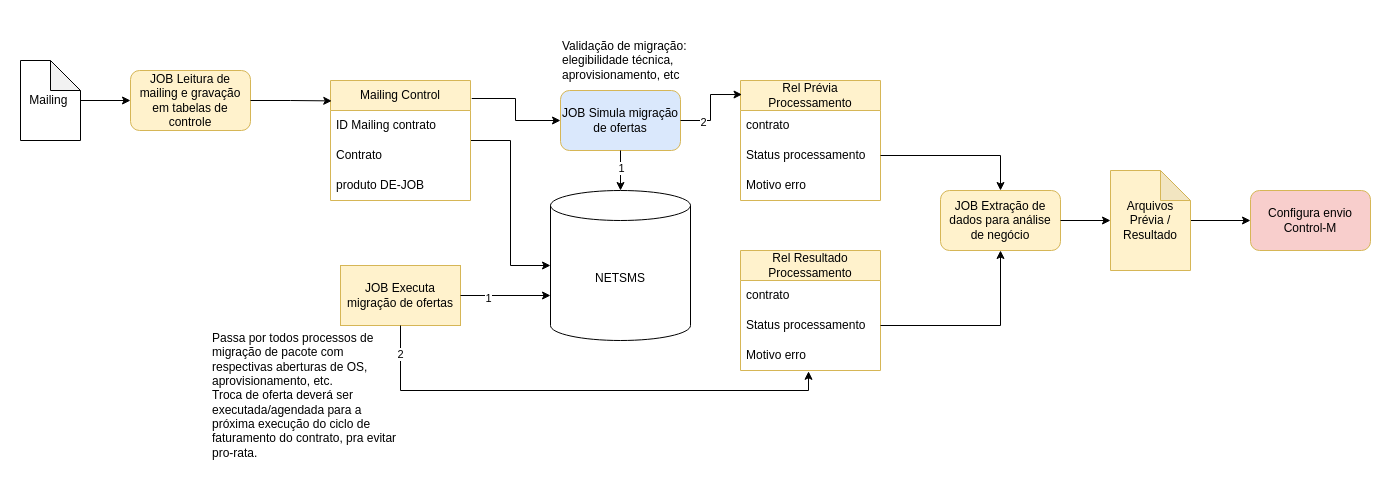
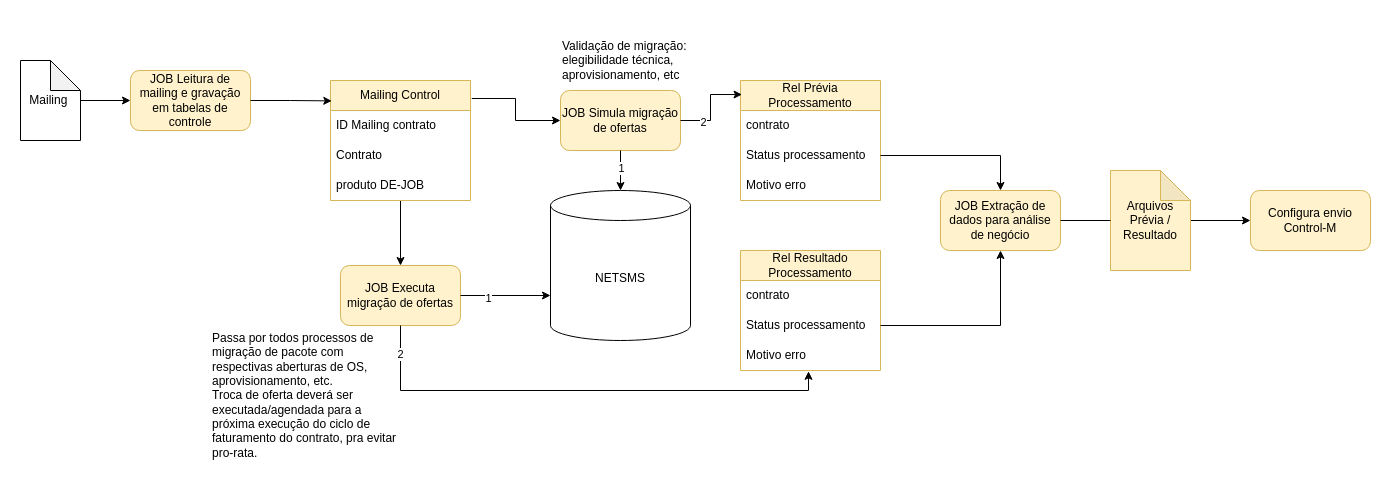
  <mxCell id="0" />
  <mxCell id="1" parent="0" />
  <mxCell id="2" value="" style="edgeStyle=orthogonalEdgeStyle;rounded=0;orthogonalLoop=1;jettySize=auto;html=1;" edge="1" parent="1" source="3" target="4"><mxGeometry relative="1" as="geometry" /></mxCell>
  <mxCell id="3" value="Mailing&amp;nbsp;" style="shape=note;whiteSpace=wrap;html=1;backgroundOutline=1;darkOpacity=0.05;" vertex="1" parent="1"><mxGeometry x="20" y="60" width="60" height="80" as="geometry" /></mxCell>
  <mxCell id="4" value="JOB Leitura de mailing e gravação em tabelas de controle" style="rounded=1;whiteSpace=wrap;html=1;fillColor=#fff2cc;strokeColor=#d6b656;" vertex="1" parent="1"><mxGeometry x="130" y="70" width="120" height="60" as="geometry" /></mxCell>
  <mxCell id="5" style="edgeStyle=orthogonalEdgeStyle;rounded=0;orthogonalLoop=1;jettySize=auto;html=1;entryX=0;entryY=0.5;entryDx=0;entryDy=0;exitX=1.009;exitY=0.15;exitDx=0;exitDy=0;exitPerimeter=0;" edge="1" parent="1" source="7" target="13"><mxGeometry relative="1" as="geometry" /></mxCell>
- <mxCell id="6" style="edgeStyle=orthogonalEdgeStyle;rounded=0;orthogonalLoop=1;jettySize=auto;html=1;" edge="1" parent="1" source="7" target="12"><mxGeometry relative="1" as="geometry" /></mxCell>
+ <mxCell id="6" style="edgeStyle=orthogonalEdgeStyle;rounded=0;orthogonalLoop=1;jettySize=auto;html=1;" edge="1" parent="1" source="7" target="23"><mxGeometry relative="1" as="geometry" /></mxCell>
  <mxCell id="7" value="Mailing Control" style="swimlane;fontStyle=0;childLayout=stackLayout;horizontal=1;startSize=30;horizontalStack=0;resizeParent=1;resizeParentMax=0;resizeLast=0;collapsible=1;marginBottom=0;whiteSpace=wrap;html=1;noLabel=0;miterlimit=4;fillColor=#fff2cc;strokeColor=#d6b656;" vertex="1" parent="1"><mxGeometry x="330" y="80" width="140" height="120" as="geometry" /></mxCell>
  <mxCell id="8" value="ID Mailing contrato" style="text;strokeColor=none;fillColor=none;align=left;verticalAlign=middle;spacingLeft=4;spacingRight=4;overflow=hidden;points=[[0,0.5],[1,0.5]];portConstraint=eastwest;rotatable=0;whiteSpace=wrap;html=1;" vertex="1" parent="7"><mxGeometry y="30" width="140" height="30" as="geometry" /></mxCell>
  <mxCell id="9" value="Contrato" style="text;strokeColor=none;fillColor=none;align=left;verticalAlign=middle;spacingLeft=4;spacingRight=4;overflow=hidden;points=[[0,0.5],[1,0.5]];portConstraint=eastwest;rotatable=0;whiteSpace=wrap;html=1;" vertex="1" parent="7"><mxGeometry y="60" width="140" height="30" as="geometry" /></mxCell>
  <mxCell id="10" value="produto DE-JOB" style="text;strokeColor=none;fillColor=none;align=left;verticalAlign=middle;spacingLeft=4;spacingRight=4;overflow=hidden;points=[[0,0.5],[1,0.5]];portConstraint=eastwest;rotatable=0;whiteSpace=wrap;html=1;" vertex="1" parent="7"><mxGeometry y="90" width="140" height="30" as="geometry" /></mxCell>
  <mxCell id="11" style="edgeStyle=orthogonalEdgeStyle;rounded=0;orthogonalLoop=1;jettySize=auto;html=1;entryX=0.009;entryY=0.17;entryDx=0;entryDy=0;entryPerimeter=0;" edge="1" parent="1" source="4" target="7"><mxGeometry relative="1" as="geometry" /></mxCell>
  <mxCell id="12" value="NETSMS" style="shape=cylinder3;whiteSpace=wrap;html=1;boundedLbl=1;backgroundOutline=1;size=15;" vertex="1" parent="1"><mxGeometry x="550" y="190" width="140" height="150" as="geometry" /></mxCell>
- <mxCell id="13" value="JOB Simula migração de ofertas" style="rounded=1;whiteSpace=wrap;html=1;fillColor=#dae8fc;strokeColor=#d6b656;" vertex="1" parent="1"><mxGeometry x="560" y="90" width="120" height="60" as="geometry" /></mxCell>
+ <mxCell id="13" value="JOB Simula migração de ofertas" style="rounded=1;whiteSpace=wrap;html=1;fillColor=#fff2cc;strokeColor=#d6b656;" vertex="1" parent="1"><mxGeometry x="560" y="90" width="120" height="60" as="geometry" /></mxCell>
  <mxCell id="14" value="Validação de migração: elegibilidade técnica, aprovisionamento, etc" style="text;html=1;align=left;verticalAlign=middle;whiteSpace=wrap;rounded=0;" vertex="1" parent="1"><mxGeometry x="560" width="140" height="80" as="geometry" y="20" /></mxCell>
  <mxCell id="15" style="edgeStyle=orthogonalEdgeStyle;rounded=0;orthogonalLoop=1;jettySize=auto;html=1;entryX=0.5;entryY=0;entryDx=0;entryDy=0;entryPerimeter=0;" edge="1" parent="1" source="13" target="12"><mxGeometry relative="1" as="geometry" /></mxCell>
  <mxCell id="16" value="1" style="edgeLabel;html=1;align=center;verticalAlign=middle;resizable=0;points=[];" vertex="1" connectable="0" parent="15"><mxGeometry x="-0.14" relative="1" as="geometry"><mxPoint as="offset" /></mxGeometry></mxCell>
  <mxCell id="17" value="Rel Prévia Processamento" style="swimlane;fontStyle=0;childLayout=stackLayout;horizontal=1;startSize=30;horizontalStack=0;resizeParent=1;resizeParentMax=0;resizeLast=0;collapsible=1;marginBottom=0;whiteSpace=wrap;html=1;fillColor=#fff2cc;strokeColor=#d6b656;" vertex="1" parent="1"><mxGeometry x="740" y="80" width="140" height="120" as="geometry" /></mxCell>
  <mxCell id="18" value="contrato" style="text;align=left;verticalAlign=middle;spacingLeft=4;spacingRight=4;overflow=hidden;points=[[0,0.5],[1,0.5]];portConstraint=eastwest;rotatable=0;whiteSpace=wrap;html=1;" vertex="1" parent="17"><mxGeometry y="30" width="140" height="30" as="geometry" /></mxCell>
  <mxCell id="19" value="Status processamento" style="text;strokeColor=none;fillColor=none;align=left;verticalAlign=middle;spacingLeft=4;spacingRight=4;overflow=hidden;points=[[0,0.5],[1,0.5]];portConstraint=eastwest;rotatable=0;whiteSpace=wrap;html=1;" vertex="1" parent="17"><mxGeometry y="60" width="140" height="30" as="geometry" /></mxCell>
  <mxCell id="20" value="Motivo erro" style="text;strokeColor=none;fillColor=none;align=left;verticalAlign=middle;spacingLeft=4;spacingRight=4;overflow=hidden;points=[[0,0.5],[1,0.5]];portConstraint=eastwest;rotatable=0;whiteSpace=wrap;html=1;" vertex="1" parent="17"><mxGeometry y="90" width="140" height="30" as="geometry" /></mxCell>
  <mxCell id="21" style="edgeStyle=orthogonalEdgeStyle;rounded=0;orthogonalLoop=1;jettySize=auto;html=1;entryX=0.011;entryY=0.117;entryDx=0;entryDy=0;entryPerimeter=0;" edge="1" parent="1" source="13" target="17"><mxGeometry relative="1" as="geometry" /></mxCell>
  <mxCell id="22" value="2" style="edgeLabel;html=1;align=center;verticalAlign=middle;resizable=0;points=[];" vertex="1" connectable="0" parent="21"><mxGeometry x="-0.502" y="-1" relative="1" as="geometry"><mxPoint as="offset" /></mxGeometry></mxCell>
- <mxCell id="23" value="JOB Executa migração de ofertas" style="whiteSpace=wrap;html=1;fillColor=#fff2cc;strokeColor=#d6b656;rounded=0;" vertex="1" parent="1"><mxGeometry x="340" y="265" width="120" height="60" as="geometry" /></mxCell>
+ <mxCell id="23" value="JOB Executa migração de ofertas" style="rounded=1;whiteSpace=wrap;html=1;fillColor=#fff2cc;strokeColor=#d6b656;" vertex="1" parent="1"><mxGeometry x="340" y="265" width="120" height="60" as="geometry" /></mxCell>
  <mxCell id="24" style="edgeStyle=orthogonalEdgeStyle;rounded=0;orthogonalLoop=1;jettySize=auto;html=1;entryX=0;entryY=0;entryDx=0;entryDy=105;entryPerimeter=0;" edge="1" parent="1" source="23" target="12"><mxGeometry relative="1" as="geometry" /></mxCell>
  <mxCell id="25" value="1" style="edgeLabel;html=1;align=center;verticalAlign=middle;resizable=0;points=[];" vertex="1" connectable="0" parent="24"><mxGeometry x="-0.404" y="-2" relative="1" as="geometry"><mxPoint as="offset" /></mxGeometry></mxCell>
  <mxCell id="26" value="Rel Resultado Processamento" style="swimlane;fontStyle=0;childLayout=stackLayout;horizontal=1;startSize=30;horizontalStack=0;resizeParent=1;resizeParentMax=0;resizeLast=0;collapsible=1;marginBottom=0;whiteSpace=wrap;html=1;fillColor=#fff2cc;strokeColor=#d6b656;" vertex="1" parent="1"><mxGeometry x="740" y="250" width="140" height="120" as="geometry" /></mxCell>
  <mxCell id="27" value="contrato" style="text;strokeColor=none;fillColor=none;align=left;verticalAlign=middle;spacingLeft=4;spacingRight=4;overflow=hidden;points=[[0,0.5],[1,0.5]];portConstraint=eastwest;rotatable=0;whiteSpace=wrap;html=1;" vertex="1" parent="26"><mxGeometry y="30" width="140" height="30" as="geometry" /></mxCell>
  <mxCell id="28" value="Status processamento" style="text;strokeColor=none;fillColor=none;align=left;verticalAlign=middle;spacingLeft=4;spacingRight=4;overflow=hidden;points=[[0,0.5],[1,0.5]];portConstraint=eastwest;rotatable=0;whiteSpace=wrap;html=1;" vertex="1" parent="26"><mxGeometry y="60" width="140" height="30" as="geometry" /></mxCell>
  <mxCell id="29" value="Motivo erro" style="text;strokeColor=none;fillColor=none;align=left;verticalAlign=middle;spacingLeft=4;spacingRight=4;overflow=hidden;points=[[0,0.5],[1,0.5]];portConstraint=eastwest;rotatable=0;whiteSpace=wrap;html=1;" vertex="1" parent="26"><mxGeometry y="90" width="140" height="30" as="geometry" /></mxCell>
  <mxCell id="30" style="edgeStyle=orthogonalEdgeStyle;rounded=0;orthogonalLoop=1;jettySize=auto;html=1;entryX=0.486;entryY=1.027;entryDx=0;entryDy=0;entryPerimeter=0;" edge="1" parent="1" source="23" target="29"><mxGeometry relative="1" as="geometry" /></mxCell>
  <mxCell id="31" value="2" style="edgeLabel;html=1;align=center;verticalAlign=middle;resizable=0;points=[];" vertex="1" connectable="0" parent="30"><mxGeometry x="-0.885" y="-1" relative="1" as="geometry"><mxPoint as="offset" /></mxGeometry></mxCell>
  <mxCell id="32" value="JOB Extração de dados para análise de negócio" style="rounded=1;whiteSpace=wrap;html=1;fillColor=#fff2cc;strokeColor=#d6b656;" vertex="1" parent="1"><mxGeometry x="940" y="190" width="120" height="60" as="geometry" /></mxCell>
  <mxCell id="33" style="edgeStyle=orthogonalEdgeStyle;rounded=0;orthogonalLoop=1;jettySize=auto;html=1;entryX=0.5;entryY=0;entryDx=0;entryDy=0;" edge="1" parent="1" source="19" target="32"><mxGeometry relative="1" as="geometry" /></mxCell>
  <mxCell id="34" style="edgeStyle=orthogonalEdgeStyle;rounded=0;orthogonalLoop=1;jettySize=auto;html=1;entryX=0.5;entryY=1;entryDx=0;entryDy=0;" edge="1" parent="1" source="28" target="32"><mxGeometry relative="1" as="geometry" /></mxCell>
  <mxCell id="35" value="" style="edgeStyle=orthogonalEdgeStyle;rounded=0;orthogonalLoop=1;jettySize=auto;html=1;" edge="1" parent="1" source="36" target="39"><mxGeometry relative="1" as="geometry" /></mxCell>
  <mxCell id="36" value="Arquivos Prévia / Resultado" style="shape=note;whiteSpace=wrap;html=1;backgroundOutline=1;darkOpacity=0.05;fillColor=#fff2cc;strokeColor=#d6b656;" vertex="1" parent="1"><mxGeometry x="1110" y="170" width="80" height="100" as="geometry" /></mxCell>
- <mxCell id="37" style="edgeStyle=orthogonalEdgeStyle;rounded=0;orthogonalLoop=1;jettySize=auto;html=1;entryX=0;entryY=0.5;entryDx=0;entryDy=0;entryPerimeter=0;" edge="1" parent="1" source="32" target="36"><mxGeometry relative="1" as="geometry" /></mxCell>
+ <mxCell id="37" style="edgeStyle=orthogonalEdgeStyle;rounded=0;orthogonalLoop=1;jettySize=auto;html=1;entryX=0;entryY=0.5;entryDx=0;entryDy=0;entryPerimeter=0;endArrow=none;" edge="1" parent="1" source="32" target="36"><mxGeometry relative="1" as="geometry" /></mxCell>
  <mxCell id="38" value="Passa por todos processos de migração de pacote com respectivas aberturas de OS, aprovisionamento, etc.&lt;div&gt;Troca de oferta deverá ser executada/agendada para a próxima execução do ciclo de faturamento do contrato, pra evitar pro-rata.&lt;/div&gt;" style="text;html=1;align=left;verticalAlign=middle;whiteSpace=wrap;rounded=0;" vertex="1" parent="1"><mxGeometry x="210" y="325" width="190" height="140" as="geometry" /></mxCell>
- <mxCell id="39" value="Configura envio Control-M" style="rounded=1;whiteSpace=wrap;html=1;fillColor=#f8cecc;strokeColor=#d6b656;" vertex="1" parent="1"><mxGeometry x="1250" y="190" width="120" height="60" as="geometry" /></mxCell>
+ <mxCell id="39" value="Configura envio Control-M" style="rounded=1;whiteSpace=wrap;html=1;fillColor=#fff2cc;strokeColor=#d6b656;" vertex="1" parent="1"><mxGeometry x="1250" y="190" width="120" height="60" as="geometry" /></mxCell>
